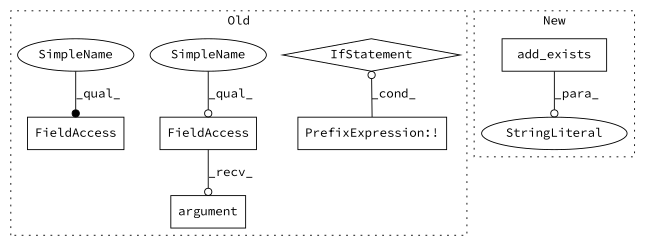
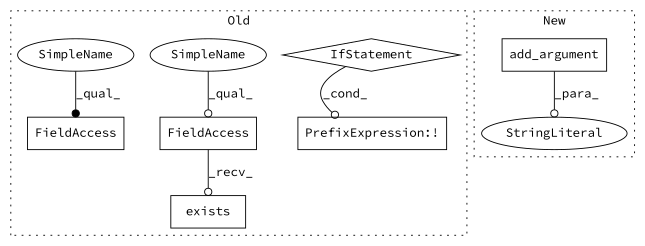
  digraph {
    fontname="Source Code Pro"
    node [a=32 fontname="Source Code Pro" l=7 s=1249 shape=box]
    edge [arrowhead=odot fontname="Source Code Pro"]
-   n1 [l="7,1" label=argument s="1257,1276"]
+   n1 [l="7,1" label=exists s="1257,1276"]
    n2 [a=25 l="4,2" label=IfStatement s="1244,1277" shape=diamond]
    n3 [a=22 label=FieldAccess]
    n4 [a=38 l=1 label="PrefixExpression:!" s=1248]
    n5 [a=22 label=FieldAccess s=1129]
    n6 [a=42 l=2 label=SimpleName shape=ellipse]
    n7 [a=42 l=2 label=SimpleName s=1129 shape=ellipse]
-   n8 [l="13,1" label=add_exists s="1330,1443"]
+   n8 [l="13,1" label=add_argument s="1330,1443"]
    n9 [a=45 l=8 label=StringLiteral s=1348 shape=ellipse]
    subgraph cluster_1 {
      label=Old
      style=dotted
      n1
      n2
      n3
      n4
      n5
      n6
      n7
    }
    subgraph cluster_2 {
      label=New
      style=dotted
      n8
      n9
    }
    n3 -> n1 [label=_recv_]
-   n4 -> n2 [label=_cond_]
+   n2 -> n4 [label=_cond_]
    n6 -> n3 [label=_qual_]
    n7 -> n5 [arrowhead=dot label=_qual_]
    n8 -> n9 [label=_para_]
  }
